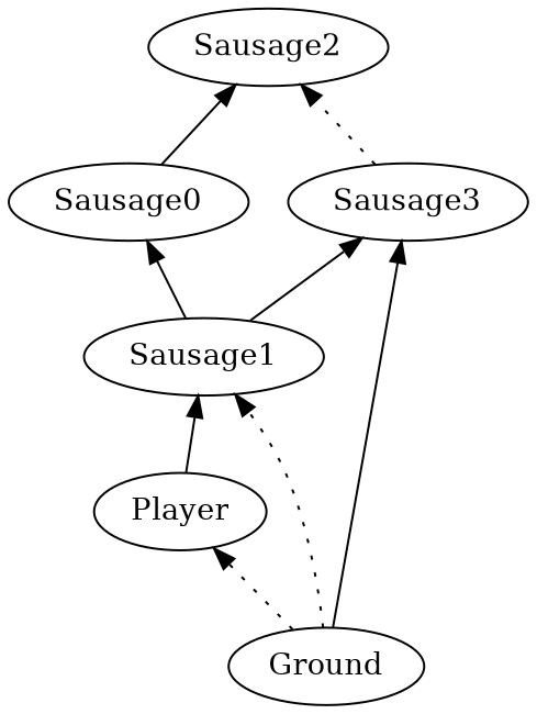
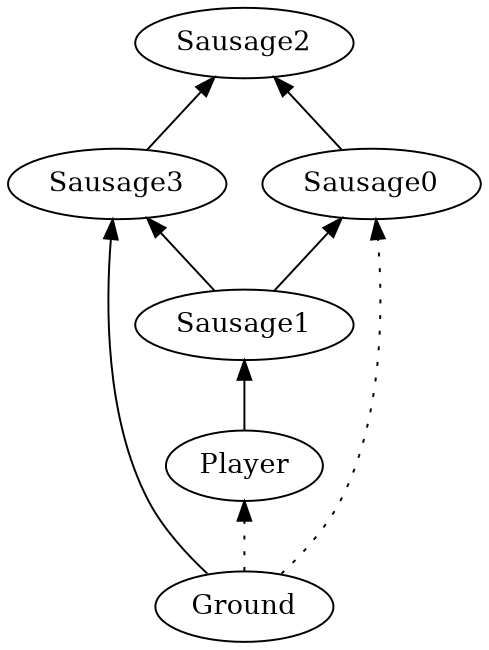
  digraph {
    rankdir=BT
    Ground
    Player
    Sausage1
    Sausage3
    Sausage0
    Sausage2
    Ground -> Player [style=dotted]
-   Ground -> Sausage1 [style=dotted]
+   Ground -> Sausage0 [style=dotted]
    Ground -> Sausage3 [style=solid]
    Player -> Sausage1
    Sausage1 -> Sausage3
    Sausage1 -> Sausage0 [style=solid]
-   Sausage3 -> Sausage2 [style=dotted]
+   Sausage3 -> Sausage2 [style=solid]
    Sausage0 -> Sausage2
  }
